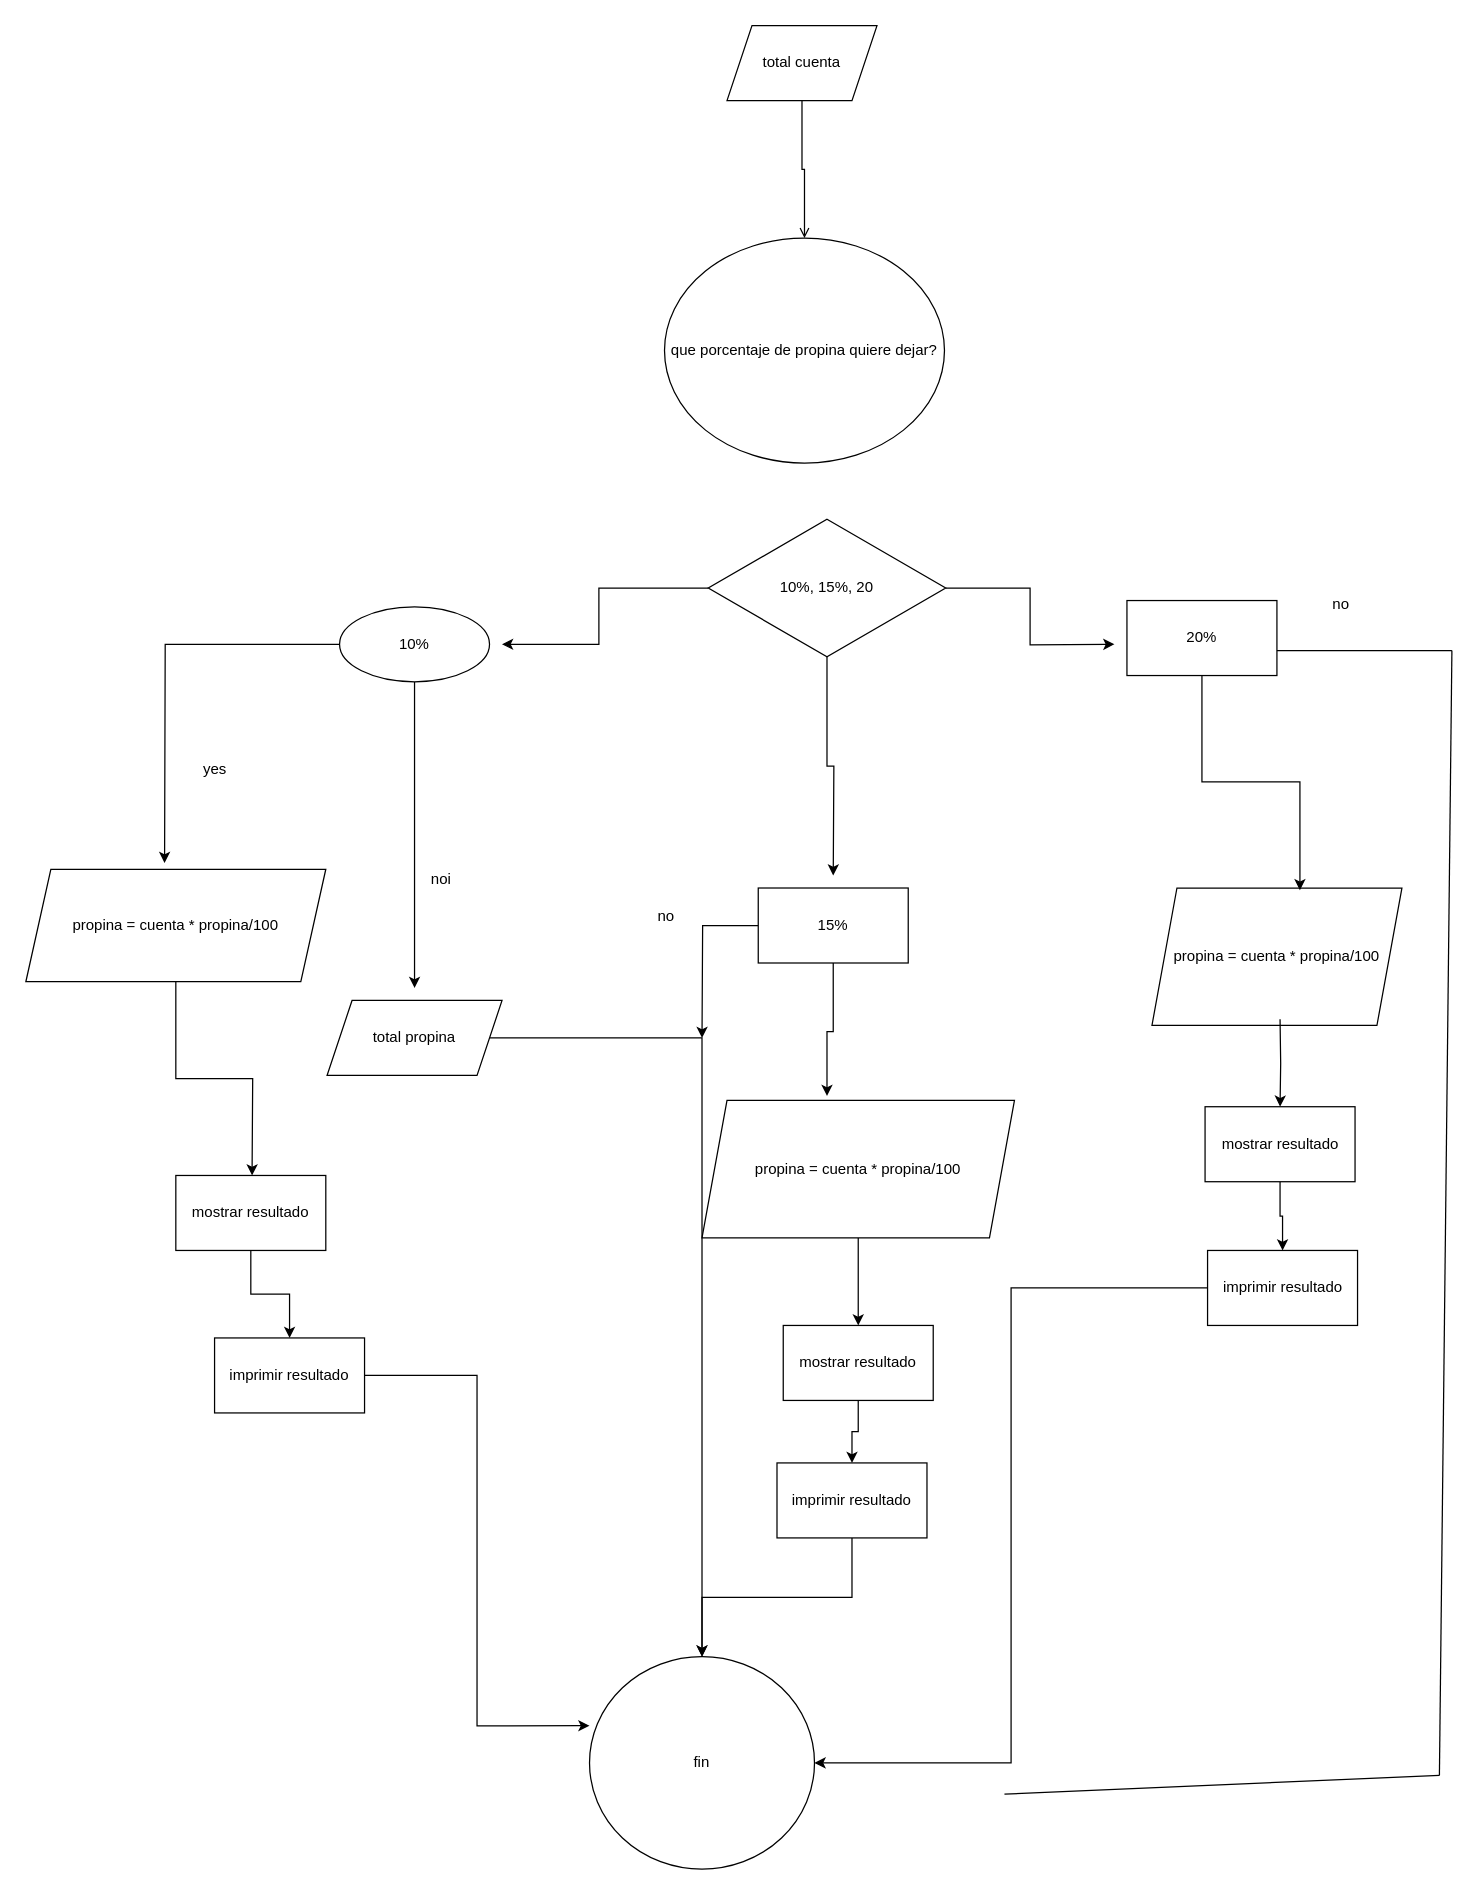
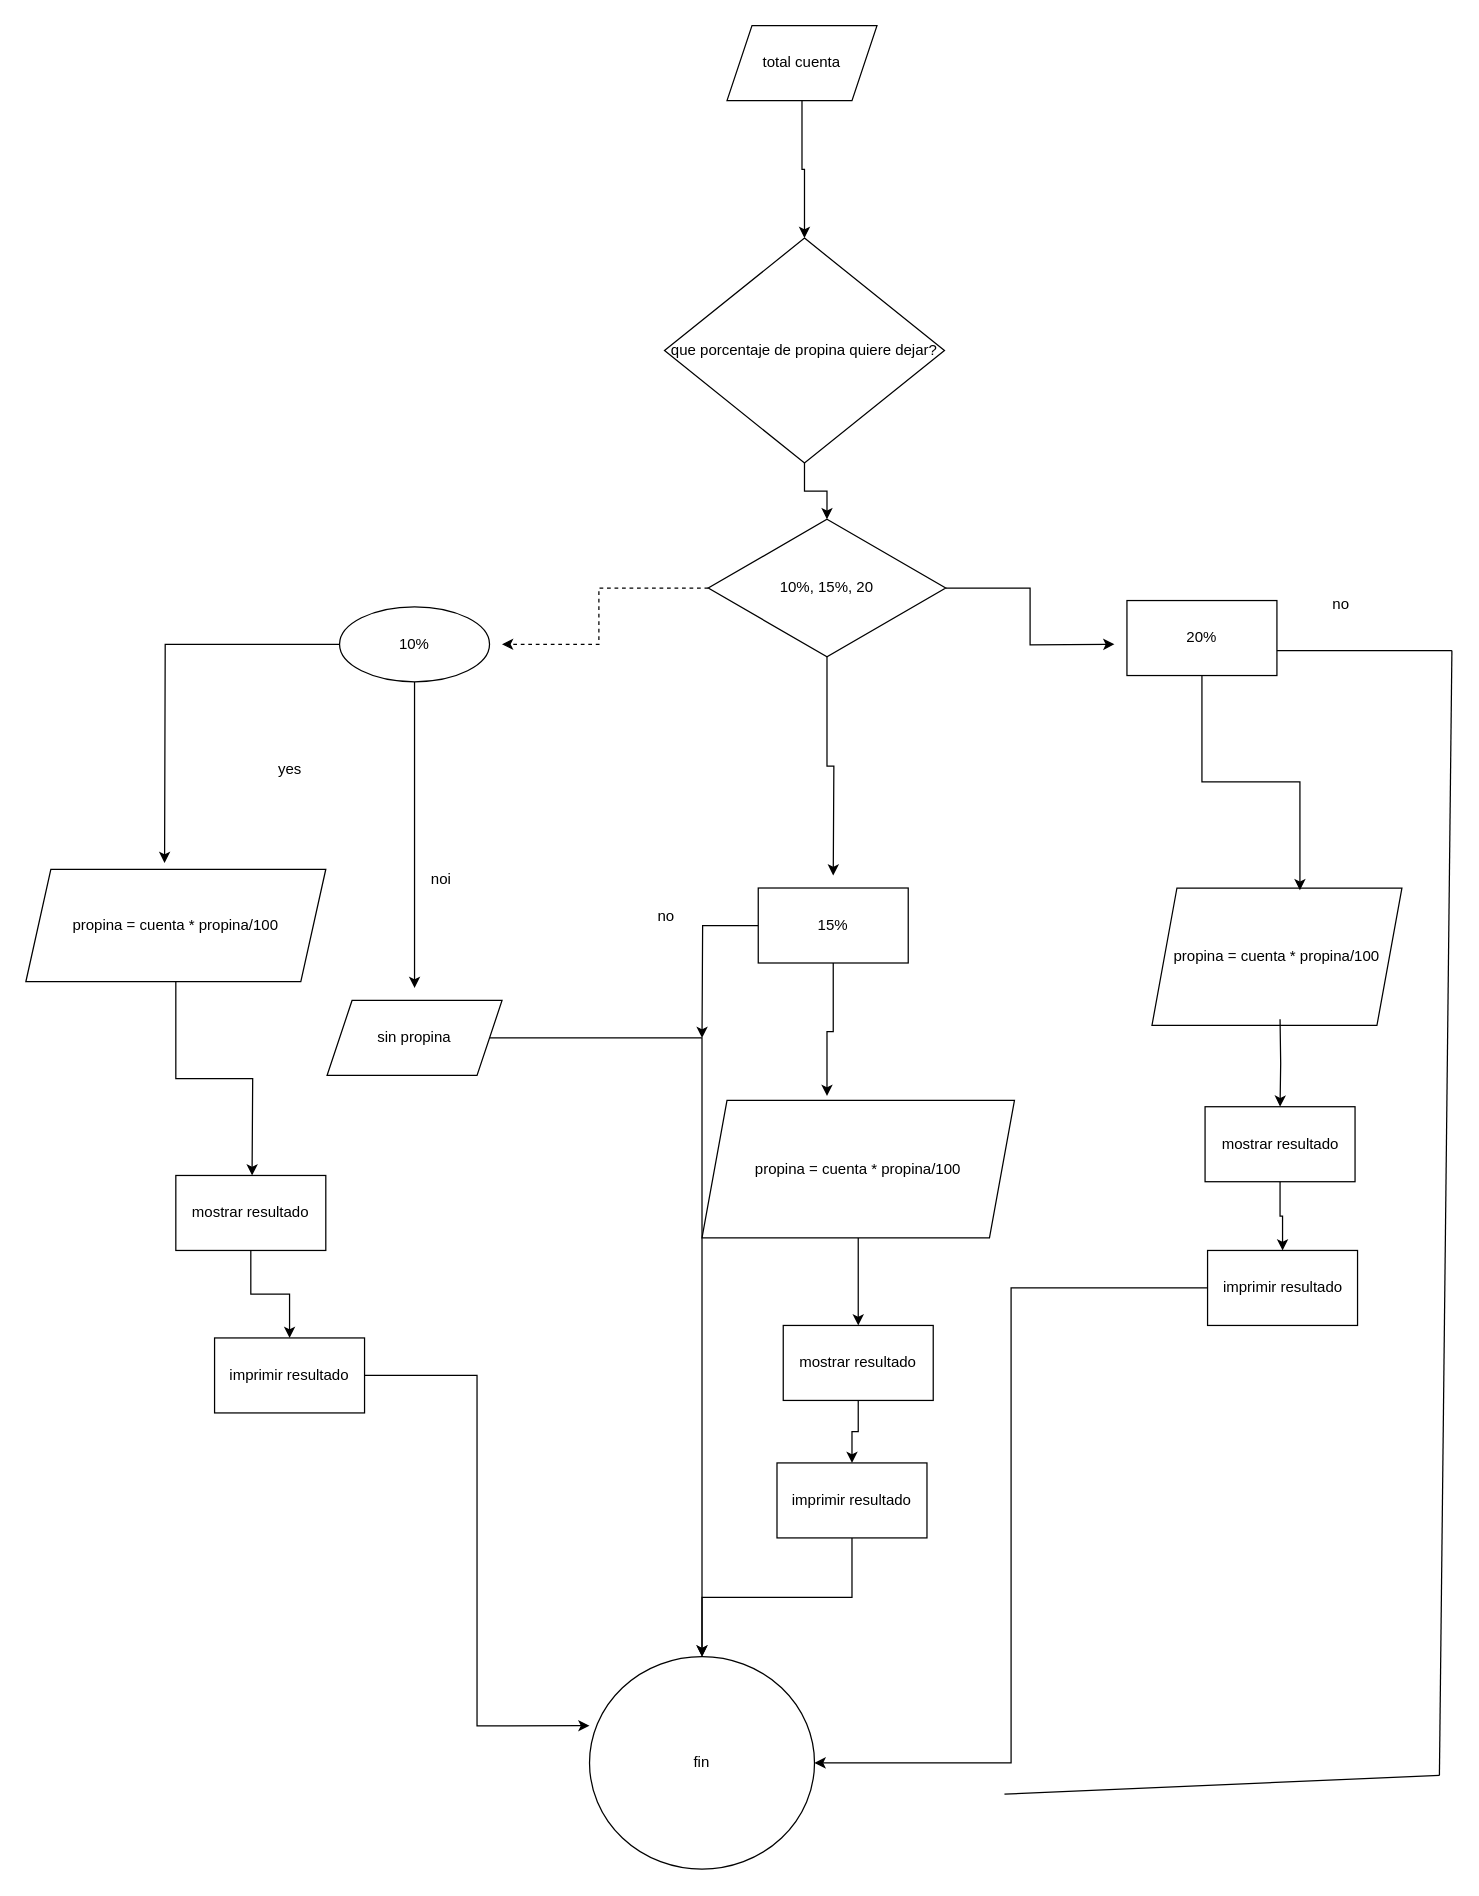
  <mxCell id="0" />
  <mxCell id="1" parent="0" />
- <mxCell id="2" style="edgeStyle=orthogonalEdgeStyle;rounded=0;orthogonalLoop=1;jettySize=auto;html=1;entryX=0.5;entryY=0;entryDx=0;entryDy=0;endArrow=open;" edge="1" parent="1" source="3" target="5"><mxGeometry relative="1" as="geometry" /></mxCell>
+ <mxCell id="2" style="edgeStyle=orthogonalEdgeStyle;rounded=0;orthogonalLoop=1;jettySize=auto;html=1;entryX=0.5;entryY=0;entryDx=0;entryDy=0;" edge="1" parent="1" source="3" target="5"><mxGeometry relative="1" as="geometry" /></mxCell>
  <mxCell id="3" value="total cuenta" style="shape=parallelogram;perimeter=parallelogramPerimeter;whiteSpace=wrap;html=1;fixedSize=1;" vertex="1" parent="1"><mxGeometry x="581" y="20" width="120" height="60" as="geometry" /></mxCell>
- <mxCell id="5" value="que porcentaje de propina quiere dejar?" style="ellipse;whiteSpace=wrap;html=1;" vertex="1" parent="1"><mxGeometry x="531" y="190" width="224" height="180" as="geometry" /></mxCell>
+ <mxCell id="4" style="edgeStyle=orthogonalEdgeStyle;rounded=0;orthogonalLoop=1;jettySize=auto;html=1;entryX=0.5;entryY=0;entryDx=0;entryDy=0;" edge="1" parent="1" source="5" target="8"><mxGeometry relative="1" as="geometry" /></mxCell>
+ <mxCell id="5" value="que porcentaje de propina quiere dejar?" style="rhombus;whiteSpace=wrap;html=1;" vertex="1" parent="1"><mxGeometry x="531" y="190" width="224" height="180" as="geometry" /></mxCell>
  <mxCell id="6" style="edgeStyle=orthogonalEdgeStyle;rounded=0;orthogonalLoop=1;jettySize=auto;html=1;" edge="1" parent="1" source="8"><mxGeometry relative="1" as="geometry"><mxPoint x="666" y="700" as="targetPoint" /></mxGeometry></mxCell>
  <mxCell id="7" style="edgeStyle=orthogonalEdgeStyle;rounded=0;orthogonalLoop=1;jettySize=auto;html=1;" edge="1" parent="1" source="8"><mxGeometry relative="1" as="geometry"><mxPoint x="891" y="515" as="targetPoint" /></mxGeometry></mxCell>
  <mxCell id="8" value="10%, 15%, 20" style="rhombus;whiteSpace=wrap;html=1;" vertex="1" parent="1"><mxGeometry x="566" y="415" width="190" height="110" as="geometry" /></mxCell>
  <mxCell id="9" value="20%" style="rounded=0;whiteSpace=wrap;html=1;" vertex="1" parent="1"><mxGeometry x="901" y="480" width="120" height="60" as="geometry" /></mxCell>
  <mxCell id="10" style="edgeStyle=orthogonalEdgeStyle;rounded=0;orthogonalLoop=1;jettySize=auto;html=1;" edge="1" parent="1" source="11"><mxGeometry relative="1" as="geometry"><mxPoint x="561" y="830" as="targetPoint" /></mxGeometry></mxCell>
  <mxCell id="11" value="15%" style="rounded=0;whiteSpace=wrap;html=1;" vertex="1" parent="1"><mxGeometry x="606" y="710" width="120" height="60" as="geometry" /></mxCell>
  <mxCell id="12" style="edgeStyle=orthogonalEdgeStyle;rounded=0;orthogonalLoop=1;jettySize=auto;html=1;" edge="1" parent="1" source="14"><mxGeometry relative="1" as="geometry"><mxPoint x="131" y="690" as="targetPoint" /></mxGeometry></mxCell>
  <mxCell id="13" style="edgeStyle=orthogonalEdgeStyle;rounded=0;orthogonalLoop=1;jettySize=auto;html=1;" edge="1" parent="1" source="14"><mxGeometry relative="1" as="geometry"><mxPoint x="331" y="790" as="targetPoint" /></mxGeometry></mxCell>
  <mxCell id="14" value="10%" style="ellipse;whiteSpace=wrap;html=1;" vertex="1" parent="1"><mxGeometry x="271" y="485" width="120" height="60" as="geometry" /></mxCell>
- <mxCell id="15" style="edgeStyle=orthogonalEdgeStyle;rounded=0;orthogonalLoop=1;jettySize=auto;html=1;entryX=1.083;entryY=0.5;entryDx=0;entryDy=0;entryPerimeter=0;" edge="1" parent="1" source="8" target="14"><mxGeometry relative="1" as="geometry" /></mxCell>
+ <mxCell id="15" style="edgeStyle=orthogonalEdgeStyle;rounded=0;orthogonalLoop=1;jettySize=auto;html=1;entryX=1.083;entryY=0.5;entryDx=0;entryDy=0;entryPerimeter=0;dashed=1;" edge="1" parent="1" source="8" target="14"><mxGeometry relative="1" as="geometry" /></mxCell>
  <mxCell id="16" style="edgeStyle=orthogonalEdgeStyle;rounded=0;orthogonalLoop=1;jettySize=auto;html=1;" edge="1" parent="1" source="17"><mxGeometry relative="1" as="geometry"><mxPoint x="201" y="940" as="targetPoint" /></mxGeometry></mxCell>
  <mxCell id="17" value="propina = cuenta * propina/100" style="shape=parallelogram;perimeter=parallelogramPerimeter;whiteSpace=wrap;html=1;fixedSize=1;" vertex="1" parent="1"><mxGeometry x="20" y="695" width="240" height="90" as="geometry" /></mxCell>
  <mxCell id="18" value="" style="edgeStyle=orthogonalEdgeStyle;rounded=0;orthogonalLoop=1;jettySize=auto;html=1;" edge="1" parent="1" source="19" target="33"><mxGeometry relative="1" as="geometry" /></mxCell>
  <mxCell id="19" value="propina = cuenta * propina/100" style="shape=parallelogram;perimeter=parallelogramPerimeter;whiteSpace=wrap;html=1;fixedSize=1;" vertex="1" parent="1"><mxGeometry x="561" y="880" width="250" height="110" as="geometry" /></mxCell>
  <mxCell id="20" value="propina = cuenta * propina/100" style="shape=parallelogram;perimeter=parallelogramPerimeter;whiteSpace=wrap;html=1;fixedSize=1;" vertex="1" parent="1"><mxGeometry x="921" y="710" width="200" height="110" as="geometry" /></mxCell>
  <mxCell id="21" style="edgeStyle=orthogonalEdgeStyle;rounded=0;orthogonalLoop=1;jettySize=auto;html=1;entryX=0.592;entryY=0.017;entryDx=0;entryDy=0;entryPerimeter=0;" edge="1" parent="1" source="9" target="20"><mxGeometry relative="1" as="geometry" /></mxCell>
  <mxCell id="22" style="edgeStyle=orthogonalEdgeStyle;rounded=0;orthogonalLoop=1;jettySize=auto;html=1;entryX=0.4;entryY=-0.033;entryDx=0;entryDy=0;entryPerimeter=0;" edge="1" parent="1" source="11" target="19"><mxGeometry relative="1" as="geometry" /></mxCell>
- <mxCell id="23" value="yes" style="text;html=1;align=center;verticalAlign=middle;resizable=0;points=[];autosize=1;strokeColor=none;fillColor=none;" vertex="1" parent="1"><mxGeometry x="151" y="600" width="40" height="30" as="geometry" /></mxCell>
+ <mxCell id="23" value="yes" style="text;html=1;align=center;verticalAlign=middle;resizable=0;points=[];autosize=1;strokeColor=none;fillColor=none;" vertex="1" parent="1"><mxGeometry x="211" y="600" width="40" height="30" as="geometry" /></mxCell>
  <mxCell id="24" value="fin" style="ellipse;whiteSpace=wrap;html=1;" vertex="1" parent="1"><mxGeometry x="471" y="1325" width="180" height="170" as="geometry" /></mxCell>
  <mxCell id="25" style="edgeStyle=orthogonalEdgeStyle;rounded=0;orthogonalLoop=1;jettySize=auto;html=1;entryX=0.5;entryY=0;entryDx=0;entryDy=0;" edge="1" parent="1" source="26" target="30"><mxGeometry relative="1" as="geometry" /></mxCell>
  <mxCell id="26" value="mostrar resultado" style="rounded=0;whiteSpace=wrap;html=1;" vertex="1" parent="1"><mxGeometry x="140" y="940" width="120" height="60" as="geometry" /></mxCell>
  <mxCell id="27" style="edgeStyle=orthogonalEdgeStyle;rounded=0;orthogonalLoop=1;jettySize=auto;html=1;entryX=0.5;entryY=0;entryDx=0;entryDy=0;" edge="1" parent="1" source="28" target="24"><mxGeometry relative="1" as="geometry"><mxPoint x="501" y="1080" as="targetPoint" /></mxGeometry></mxCell>
- <mxCell id="28" value="total propina" style="shape=parallelogram;perimeter=parallelogramPerimeter;whiteSpace=wrap;html=1;fixedSize=1;" vertex="1" parent="1"><mxGeometry x="261" y="800" width="140" height="60" as="geometry" /></mxCell>
+ <mxCell id="28" value="sin propina" style="shape=parallelogram;perimeter=parallelogramPerimeter;whiteSpace=wrap;html=1;fixedSize=1;" vertex="1" parent="1"><mxGeometry x="261" y="800" width="140" height="60" as="geometry" /></mxCell>
  <mxCell id="29" style="edgeStyle=orthogonalEdgeStyle;rounded=0;orthogonalLoop=1;jettySize=auto;html=1;entryX=0;entryY=0.325;entryDx=0;entryDy=0;entryPerimeter=0;" edge="1" parent="1" source="30" target="24"><mxGeometry relative="1" as="geometry"><mxPoint x="471" y="1130" as="targetPoint" /></mxGeometry></mxCell>
  <mxCell id="30" value="imprimir resultado" style="rounded=0;whiteSpace=wrap;html=1;" vertex="1" parent="1"><mxGeometry x="171" y="1070" width="120" height="60" as="geometry" /></mxCell>
  <mxCell id="31" value="noi" style="text;html=1;align=center;verticalAlign=middle;resizable=0;points=[];autosize=1;strokeColor=none;fillColor=none;" vertex="1" parent="1"><mxGeometry x="332" y="688" width="40" height="30" as="geometry" /></mxCell>
  <mxCell id="32" value="" style="edgeStyle=orthogonalEdgeStyle;rounded=0;orthogonalLoop=1;jettySize=auto;html=1;" edge="1" parent="1" source="33" target="35"><mxGeometry relative="1" as="geometry" /></mxCell>
  <mxCell id="33" value="mostrar resultado" style="rounded=0;whiteSpace=wrap;html=1;" vertex="1" parent="1"><mxGeometry x="626" y="1060" width="120" height="60" as="geometry" /></mxCell>
  <mxCell id="34" style="edgeStyle=orthogonalEdgeStyle;rounded=0;orthogonalLoop=1;jettySize=auto;html=1;" edge="1" parent="1" source="35" target="24"><mxGeometry relative="1" as="geometry" /></mxCell>
  <mxCell id="35" value="imprimir resultado" style="rounded=0;whiteSpace=wrap;html=1;" vertex="1" parent="1"><mxGeometry x="621" y="1170" width="120" height="60" as="geometry" /></mxCell>
  <mxCell id="36" value="" style="edgeStyle=orthogonalEdgeStyle;rounded=0;orthogonalLoop=1;jettySize=auto;html=1;" edge="1" parent="1" target="38"><mxGeometry relative="1" as="geometry"><mxPoint x="1023.5" y="815" as="sourcePoint" /></mxGeometry></mxCell>
  <mxCell id="37" value="" style="edgeStyle=orthogonalEdgeStyle;rounded=0;orthogonalLoop=1;jettySize=auto;html=1;" edge="1" parent="1" source="38" target="40"><mxGeometry relative="1" as="geometry" /></mxCell>
  <mxCell id="38" value="mostrar resultado" style="rounded=0;whiteSpace=wrap;html=1;" vertex="1" parent="1"><mxGeometry x="963.5" y="885" width="120" height="60" as="geometry" /></mxCell>
  <mxCell id="39" style="edgeStyle=orthogonalEdgeStyle;rounded=0;orthogonalLoop=1;jettySize=auto;html=1;entryX=1;entryY=0.5;entryDx=0;entryDy=0;" edge="1" parent="1" source="40" target="24"><mxGeometry relative="1" as="geometry" /></mxCell>
  <mxCell id="40" value="imprimir resultado" style="rounded=0;whiteSpace=wrap;html=1;" vertex="1" parent="1"><mxGeometry x="965.5" y="1000" width="120" height="60" as="geometry" /></mxCell>
  <mxCell id="41" value="no" style="text;html=1;align=center;verticalAlign=middle;resizable=0;points=[];autosize=1;strokeColor=none;fillColor=none;" vertex="1" parent="1"><mxGeometry x="512" y="718" width="40" height="30" as="geometry" /></mxCell>
  <mxCell id="42" value="no" style="text;html=1;align=center;verticalAlign=middle;resizable=0;points=[];autosize=1;strokeColor=none;fillColor=none;" vertex="1" parent="1"><mxGeometry x="1052" y="468" width="40" height="30" as="geometry" /></mxCell>
  <mxCell id="43" value="" style="endArrow=none;html=1;rounded=0;" edge="1" parent="1"><mxGeometry width="50" height="50" relative="1" as="geometry"><mxPoint x="1021" y="520" as="sourcePoint" /><mxPoint x="1161" y="520" as="targetPoint" /></mxGeometry></mxCell>
  <mxCell id="44" value="" style="endArrow=none;html=1;rounded=0;" edge="1" parent="1"><mxGeometry width="50" height="50" relative="1" as="geometry"><mxPoint x="1151" y="1420" as="sourcePoint" /><mxPoint x="1161" y="520" as="targetPoint" /></mxGeometry></mxCell>
  <mxCell id="45" value="" style="endArrow=none;html=1;rounded=0;" edge="1" parent="1"><mxGeometry width="50" height="50" relative="1" as="geometry"><mxPoint x="803" y="1435" as="sourcePoint" /><mxPoint x="1151" y="1420" as="targetPoint" /></mxGeometry></mxCell>
